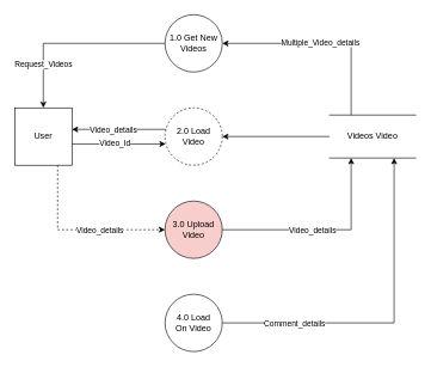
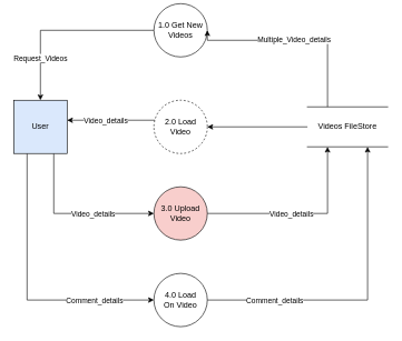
  <mxCell id="0" />
  <mxCell id="1" parent="0" />
  <mxCell id="2" style="edgeStyle=orthogonalEdgeStyle;rounded=0;orthogonalLoop=1;jettySize=auto;html=1;entryX=0.5;entryY=0;entryDx=0;entryDy=0;" edge="1" parent="1" source="4" target="11"><mxGeometry relative="1" as="geometry" /></mxCell>
  <mxCell id="3" value="Request_Videos" style="edgeLabel;html=1;align=center;verticalAlign=middle;resizable=0;points=[];" vertex="1" connectable="0" parent="2"><mxGeometry x="0.532" y="-1" relative="1" as="geometry"><mxPoint as="offset" /></mxGeometry></mxCell>
- <mxCell id="4" value="1.0 Get New Videos" style="ellipse;whiteSpace=wrap;html=1;" vertex="1" parent="1"><mxGeometry x="230" y="20" width="80" height="80" as="geometry" /></mxCell>
- <mxCell id="5" style="edgeStyle=orthogonalEdgeStyle;rounded=0;orthogonalLoop=1;jettySize=auto;html=1;entryX=0;entryY=0.5;entryDx=0;entryDy=0;dashed=1;" edge="1" parent="1" source="11" target="21"><mxGeometry relative="1" as="geometry"><Array as="points"><mxPoint x="80" y="320" /></Array></mxGeometry></mxCell>
+ <mxCell id="4" value="1.0 Get New Videos" style="ellipse;whiteSpace=wrap;html=1;" vertex="1" parent="1"><mxGeometry x="230" y="5" width="80" height="80" as="geometry" /></mxCell>
+ <mxCell id="5" style="edgeStyle=orthogonalEdgeStyle;rounded=0;orthogonalLoop=1;jettySize=auto;html=1;entryX=0;entryY=0.5;entryDx=0;entryDy=0;" edge="1" parent="1" source="11" target="21"><mxGeometry relative="1" as="geometry"><Array as="points"><mxPoint x="80" y="320" /></Array></mxGeometry></mxCell>
  <mxCell id="6" value="Video_details" style="edgeLabel;html=1;align=center;verticalAlign=middle;resizable=0;points=[];" vertex="1" connectable="0" parent="5"><mxGeometry x="0.234" relative="1" as="geometry"><mxPoint as="offset" /></mxGeometry></mxCell>
- <mxCell id="7" style="edgeStyle=orthogonalEdgeStyle;rounded=0;orthogonalLoop=1;jettySize=auto;html=1;entryX=0.01;entryY=0.63;entryDx=0;entryDy=0;entryPerimeter=0;" edge="1" parent="1" source="11" target="18"><mxGeometry relative="1" as="geometry"><Array as="points"><mxPoint x="165" y="200" /></Array></mxGeometry></mxCell>
- <mxCell id="8" value="Video_Id" style="edgeLabel;html=1;align=center;verticalAlign=middle;resizable=0;points=[];" vertex="1" connectable="0" parent="7"><mxGeometry x="-0.095" y="1" relative="1" as="geometry"><mxPoint as="offset" /></mxGeometry></mxCell>
- <mxCell id="11" value="User" style="whiteSpace=wrap;html=1;aspect=fixed;" vertex="1" parent="1"><mxGeometry x="20" y="150" width="80" height="80" as="geometry" /></mxCell>
+ <mxCell id="9" style="edgeStyle=orthogonalEdgeStyle;rounded=0;orthogonalLoop=1;jettySize=auto;html=1;entryX=0;entryY=0.5;entryDx=0;entryDy=0;" edge="1" parent="1" source="11" target="24"><mxGeometry relative="1" as="geometry"><Array as="points"><mxPoint x="40" y="450" /></Array></mxGeometry></mxCell>
+ <mxCell id="10" value="Comment_details" style="edgeLabel;html=1;align=center;verticalAlign=middle;resizable=0;points=[];" vertex="1" connectable="0" parent="9"><mxGeometry x="-0.274" y="-1" relative="1" as="geometry"><mxPoint x="101" y="71" as="offset" /></mxGeometry></mxCell>
+ <mxCell id="11" value="User" style="whiteSpace=wrap;html=1;aspect=fixed;fillColor=#dae8fc;" vertex="1" parent="1"><mxGeometry x="20" y="150" width="80" height="80" as="geometry" /></mxCell>
  <mxCell id="12" style="edgeStyle=orthogonalEdgeStyle;rounded=0;orthogonalLoop=1;jettySize=auto;html=1;entryX=1;entryY=0.5;entryDx=0;entryDy=0;" edge="1" parent="1" source="15" target="18"><mxGeometry relative="1" as="geometry" /></mxCell>
  <mxCell id="13" style="edgeStyle=orthogonalEdgeStyle;rounded=0;orthogonalLoop=1;jettySize=auto;html=1;entryX=1;entryY=0.5;entryDx=0;entryDy=0;" edge="1" parent="1" source="15" target="4"><mxGeometry relative="1" as="geometry"><Array as="points"><mxPoint x="490" y="60" /></Array></mxGeometry></mxCell>
  <mxCell id="14" value="Multiple_Video_details" style="edgeLabel;html=1;align=center;verticalAlign=middle;resizable=0;points=[];" vertex="1" connectable="0" parent="13"><mxGeometry x="0.026" y="-2" relative="1" as="geometry"><mxPoint as="offset" /></mxGeometry></mxCell>
- <mxCell id="15" value="Videos Video" style="shape=partialRectangle;whiteSpace=wrap;html=1;left=0;right=0;fillColor=none;" vertex="1" parent="1"><mxGeometry x="460" y="160" width="120" height="60" as="geometry" /></mxCell>
+ <mxCell id="15" value="Videos FileStore" style="shape=partialRectangle;whiteSpace=wrap;html=1;left=0;right=0;fillColor=none;" vertex="1" parent="1"><mxGeometry x="460" y="160" width="120" height="60" as="geometry" /></mxCell>
  <mxCell id="16" style="edgeStyle=orthogonalEdgeStyle;rounded=0;orthogonalLoop=1;jettySize=auto;html=1;" edge="1" parent="1" source="18"><mxGeometry relative="1" as="geometry"><mxPoint x="100" y="180" as="targetPoint" /><Array as="points"><mxPoint x="100" y="180" /></Array></mxGeometry></mxCell>
  <mxCell id="17" value="Video_details" style="edgeLabel;html=1;align=center;verticalAlign=middle;resizable=0;points=[];" vertex="1" connectable="0" parent="16"><mxGeometry x="0.122" relative="1" as="geometry"><mxPoint as="offset" /></mxGeometry></mxCell>
  <mxCell id="18" value="2.0 Load Video" style="ellipse;whiteSpace=wrap;html=1;aspect=fixed;dashed=1;" vertex="1" parent="1"><mxGeometry x="230" y="150" width="80" height="80" as="geometry" /></mxCell>
  <mxCell id="19" style="edgeStyle=orthogonalEdgeStyle;rounded=0;orthogonalLoop=1;jettySize=auto;html=1;entryX=0.25;entryY=1;entryDx=0;entryDy=0;" edge="1" parent="1" source="21" target="15"><mxGeometry relative="1" as="geometry"><mxPoint x="490" y="240" as="targetPoint" /><Array as="points"><mxPoint x="490" y="320" /></Array></mxGeometry></mxCell>
  <mxCell id="20" value="Video_details" style="edgeLabel;html=1;align=center;verticalAlign=middle;resizable=0;points=[];" vertex="1" connectable="0" parent="19"><mxGeometry x="-0.109" relative="1" as="geometry"><mxPoint as="offset" /></mxGeometry></mxCell>
  <mxCell id="21" value="3.0 Upload Video" style="ellipse;whiteSpace=wrap;html=1;aspect=fixed;fillColor=#f8cecc;" vertex="1" parent="1"><mxGeometry x="230" y="280" width="80" height="80" as="geometry" /></mxCell>
  <mxCell id="22" style="edgeStyle=orthogonalEdgeStyle;rounded=0;orthogonalLoop=1;jettySize=auto;html=1;entryX=0.75;entryY=1;entryDx=0;entryDy=0;" edge="1" parent="1" source="24" target="15"><mxGeometry relative="1" as="geometry" /></mxCell>
  <mxCell id="23" value="Comment_details" style="edgeLabel;html=1;align=center;verticalAlign=middle;resizable=0;points=[];" vertex="1" connectable="0" parent="22"><mxGeometry x="-0.575" relative="1" as="geometry"><mxPoint as="offset" /></mxGeometry></mxCell>
  <mxCell id="24" value="4.0 Load&lt;br&gt;On Video" style="ellipse;whiteSpace=wrap;html=1;aspect=fixed;" vertex="1" parent="1"><mxGeometry x="230" y="410" width="80" height="80" as="geometry" /></mxCell>
